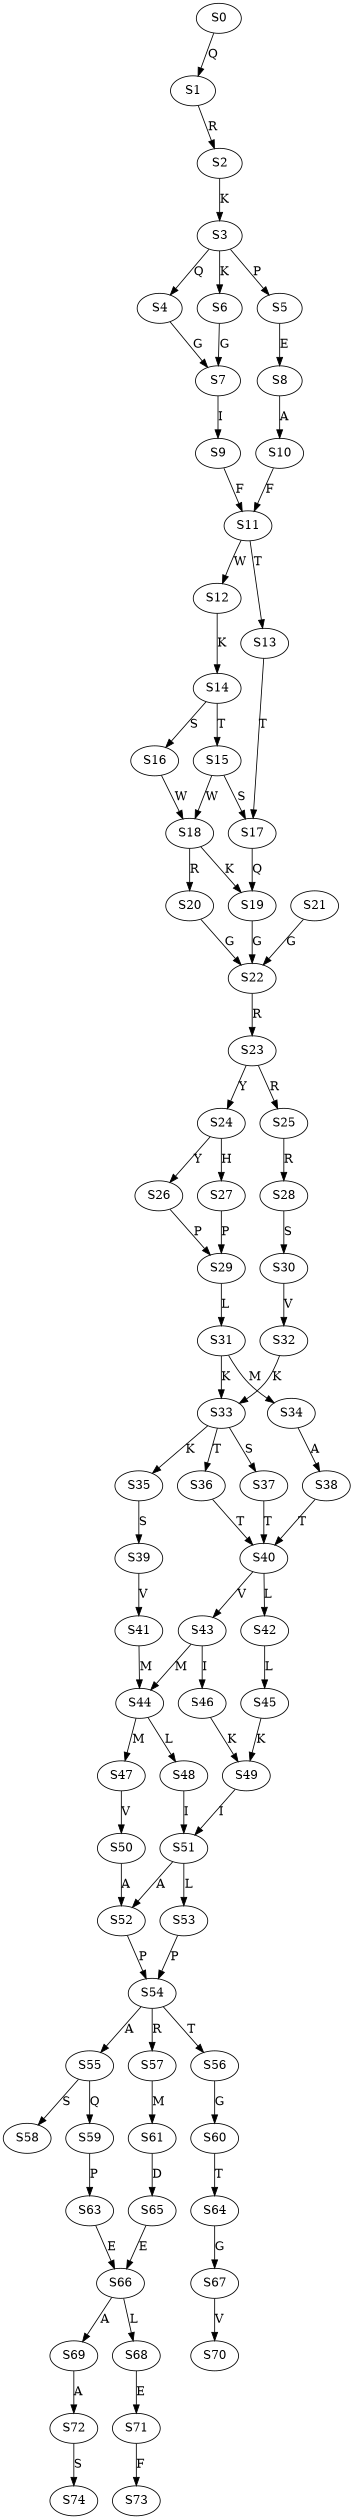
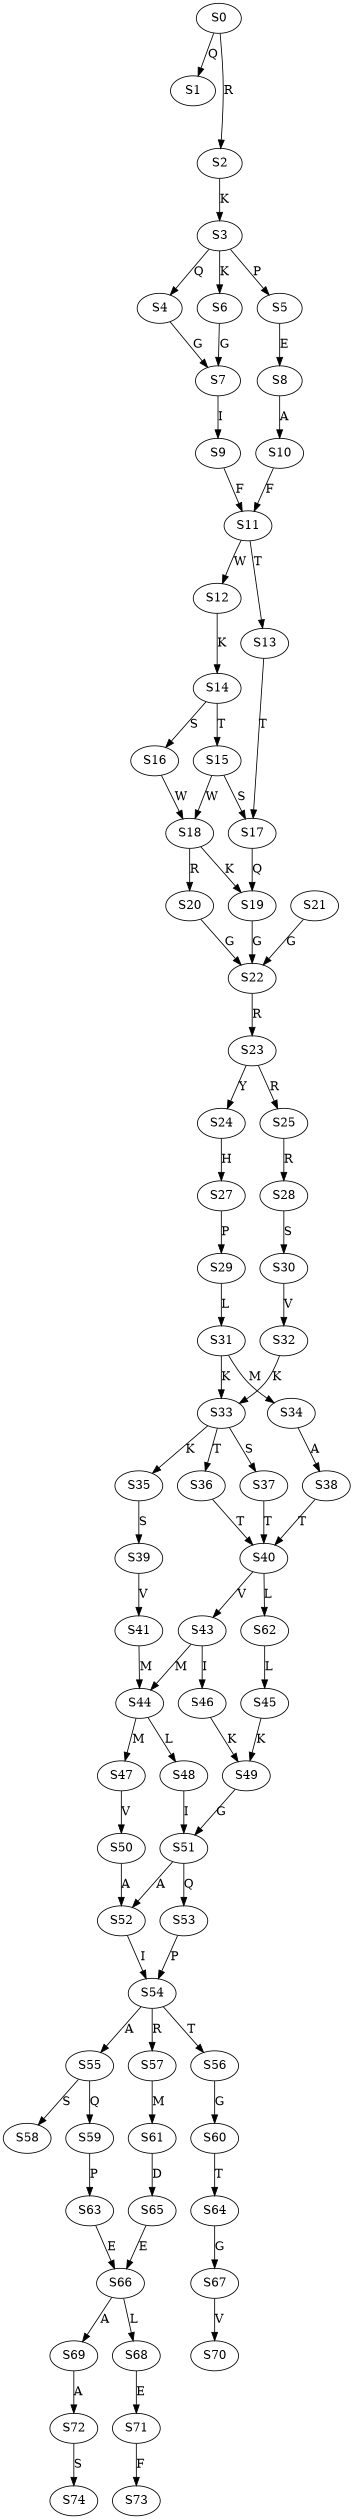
  strict digraph {
    S0
    S1
    S2
    S3
    S4
    S5
    S6
    S7
    S8
    S9
    S10
    S11
    S12
    S13
    S14
    S17
    S15
    S16
    S18
    S19
    S20
    S22
    S21
    S23
    S24
    S25
-   S26
    S27
    S28
    S29
    S30
    S31
    S32
    S33
    S34
    S35
    S36
    S37
    S38
    S39
    S40
    S41
-   S42
+   S42 [label=S62]
    S43
    S44
    S45
    S46
    S47
    S48
    S49
    S50
    S51
    S52
    S53
    S54
    S55
    S56
    S57
    S58
    S59
    S60
    S61
    S63
    S64
    S65
    S66
    S67
    S68
    S69
    S70
    S71
    S72
    S73
    S74
    S0 -> S1 [label=Q]
-   S1 -> S2 [label=R]
+   S0 -> S2 [label=R]
    S2 -> S3 [label=K]
    S3 -> S4 [label=Q]
    S3 -> S5 [label=P]
    S3 -> S6 [label=K]
    S4 -> S7 [label=G]
    S5 -> S8 [label=E]
    S6 -> S7 [label=G]
    S7 -> S9 [label=I]
    S8 -> S10 [label=A]
    S9 -> S11 [label=F]
    S10 -> S11 [label=F]
    S11 -> S12 [label=W]
    S11 -> S13 [label=T]
    S12 -> S14 [label=K]
    S13 -> S17 [label=T]
    S14 -> S15 [label=T]
    S14 -> S16 [label=S]
    S17 -> S19 [label=Q]
    S15 -> S17 [label=S]
    S15 -> S18 [label=W]
    S16 -> S18 [label=W]
    S18 -> S19 [label=K]
    S18 -> S20 [label=R]
    S19 -> S22 [label=G]
    S20 -> S22 [label=G]
    S22 -> S23 [label=R]
    S21 -> S22 [label=G]
    S23 -> S24 [label=Y]
    S23 -> S25 [label=R]
-   S24 -> S26 [label=Y]
    S24 -> S27 [label=H]
    S25 -> S28 [label=R]
-   S26 -> S29 [label=P]
    S27 -> S29 [label=P]
    S28 -> S30 [label=S]
    S29 -> S31 [label=L]
    S30 -> S32 [label=V]
    S31 -> S33 [label=K]
    S31 -> S34 [label=M]
    S32 -> S33 [label=K]
    S33 -> S35 [label=K]
    S33 -> S36 [label=T]
    S33 -> S37 [label=S]
    S34 -> S38 [label=A]
    S35 -> S39 [label=S]
    S36 -> S40 [label=T]
    S37 -> S40 [label=T]
    S38 -> S40 [label=T]
    S39 -> S41 [label=V]
    S40 -> S42 [label=L]
    S40 -> S43 [label=V]
    S41 -> S44 [label=M]
    S42 -> S45 [label=L]
    S43 -> S44 [label=M]
    S43 -> S46 [label=I]
    S44 -> S47 [label=M]
    S44 -> S48 [label=L]
    S45 -> S49 [label=K]
    S46 -> S49 [label=K]
    S47 -> S50 [label=V]
    S48 -> S51 [label=I]
-   S49 -> S51 [label=I]
+   S49 -> S51 [label=G]
    S50 -> S52 [label=A]
    S51 -> S52 [label=A]
-   S51 -> S53 [label=L]
-   S52 -> S54 [label=P]
+   S51 -> S53 [label=Q]
+   S52 -> S54 [label=I]
    S53 -> S54 [label=P]
    S54 -> S55 [label=A]
    S54 -> S56 [label=T]
    S54 -> S57 [label=R]
    S55 -> S58 [label=S]
    S55 -> S59 [label=Q]
    S56 -> S60 [label=G]
    S57 -> S61 [label=M]
    S59 -> S63 [label=P]
    S60 -> S64 [label=T]
    S61 -> S65 [label=D]
    S63 -> S66 [label=E]
    S64 -> S67 [label=G]
    S65 -> S66 [label=E]
    S66 -> S68 [label=L]
    S66 -> S69 [label=A]
    S67 -> S70 [label=V]
    S68 -> S71 [label=E]
    S69 -> S72 [label=A]
    S71 -> S73 [label=F]
    S72 -> S74 [label=S]
  }
